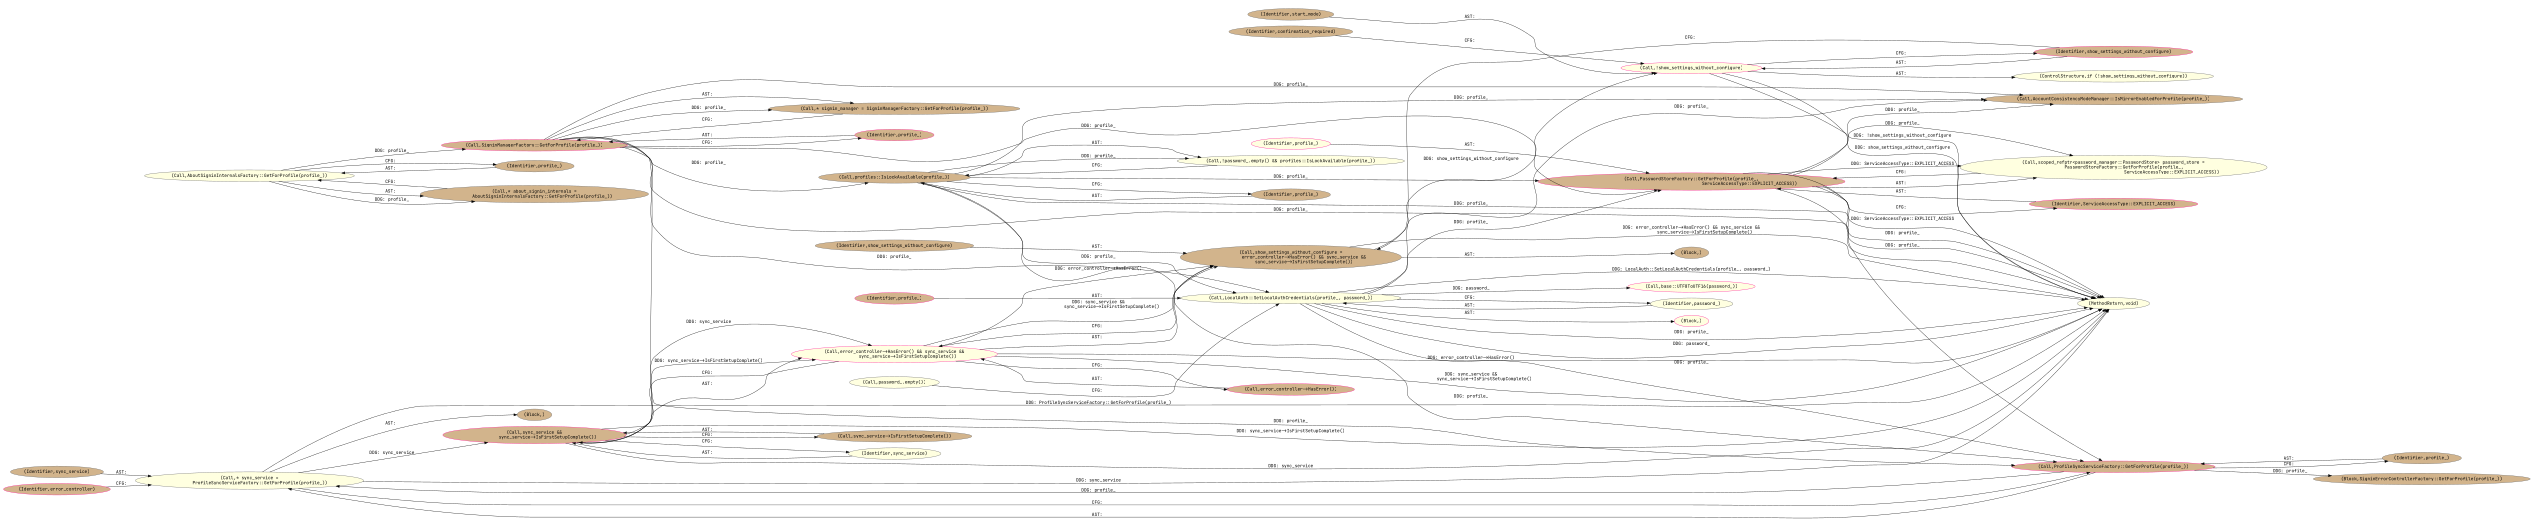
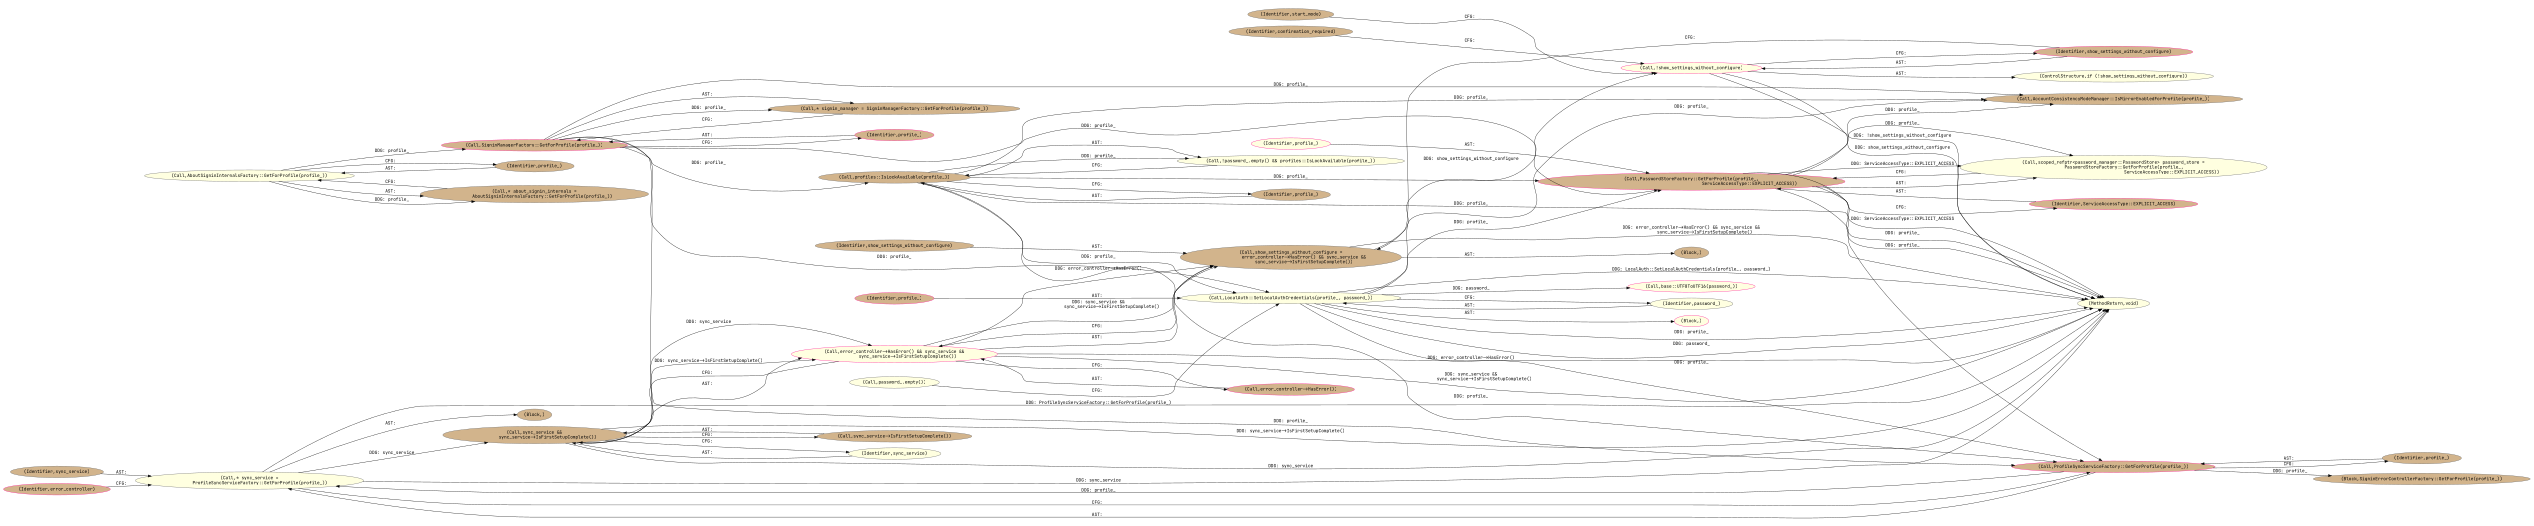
  digraph {
    fontname="JetBrains Mono"
    rankdir=LR
    node [color=gray40 fillcolor=tan fontname="JetBrains Mono" style=filled]
    edge [fontname="JetBrains Mono"]
    n1 [fillcolor=lightyellow label="(Call,* sync_service =\n        ProfileSyncServiceFactory::GetForProfile(profile_))"]
    n2 [color=deeppink label="(Call,ProfileSyncServiceFactory::GetForProfile(profile_))"]
-   n3 [color=deeppink label="(Call,sync_service &&\n          sync_service->IsFirstSetupComplete())"]
+   n3 [label="(Call,sync_service &&\n          sync_service->IsFirstSetupComplete())"]
    n4 [label="(Block,)"]
    n5 [fillcolor=lightyellow label="(MethodReturn,void)"]
    n6 [label="(Identifier,profile_)"]
    n7 [label="(Block,SigninErrorControllerFactory::GetForProfile(profile_))"]
    n8 [color=deeppink fillcolor=lightyellow label="(Call,error_controller->HasError() && sync_service &&\n          sync_service->IsFirstSetupComplete())"]
    n9 [label="(Call,sync_service->IsFirstSetupComplete())"]
    n10 [fillcolor=lightyellow label="(Identifier,sync_service)"]
    n11 [color=deeppink label="(Call,PasswordStoreFactory::GetForProfile(profile_,\n                                            ServiceAccessType::EXPLICIT_ACCESS))"]
    n12 [label="(Call,AccountConsistencyModeManager::IsMirrorEnabledForProfile(profile_))"]
    n13 [fillcolor=lightyellow label="(Call,scoped_refptr<password_manager::PasswordStore> password_store =\n        PasswordStoreFactory::GetForProfile(profile_,\n                                            ServiceAccessType::EXPLICIT_ACCESS))"]
    n14 [color=deeppink label="(Identifier,ServiceAccessType::EXPLICIT_ACCESS)"]
    n15 [label="(Call,profiles::IsLockAvailable(profile_))"]
    n16 [fillcolor=lightyellow label="(Call,LocalAuth::SetLocalAuthCredentials(profile_, password_))"]
    n17 [label="(Identifier,profile_)"]
    n18 [fillcolor=lightyellow label="(Call,!password_.empty() && profiles::IsLockAvailable(profile_))"]
    n19 [color=deeppink fillcolor=lightyellow label="(Call,base::UTF8ToUTF16(password_))"]
    n20 [fillcolor=lightyellow label="(Identifier,password_)"]
    n21 [color=deeppink fillcolor=lightyellow label="(Block,)"]
    n22 [color=deeppink label="(Call,SigninManagerFactory::GetForProfile(profile_))"]
    n23 [label="(Call,* signin_manager = SigninManagerFactory::GetForProfile(profile_))"]
    n24 [color=deeppink label="(Identifier,profile_)"]
    n25 [fillcolor=lightyellow label="(Call,AboutSigninInternalsFactory::GetForProfile(profile_))"]
    n26 [label="(Call,* about_signin_internals =\n      AboutSigninInternalsFactory::GetForProfile(profile_))"]
    n27 [label="(Identifier,profile_)"]
    n28 [label="(Call,show_settings_without_configure =\n          error_controller->HasError() && sync_service &&\n          sync_service->IsFirstSetupComplete())"]
    n29 [color=deeppink label="(Call,error_controller->HasError())"]
    n30 [color=deeppink fillcolor=lightyellow label="(Call,!show_settings_without_configure)"]
    n31 [label="(Block,)"]
    n32 [color=deeppink label="(Identifier,show_settings_without_configure)"]
    n33 [fillcolor=lightyellow label="(ControlStructure,if (!show_settings_without_configure))"]
    n34 [label="(Identifier,show_settings_without_configure)"]
    n35 [color=deeppink label="(Identifier,profile_)"]
    n36 [color=deeppink fillcolor=lightyellow label="(Identifier,profile_)"]
    n37 [label="(Identifier,sync_service)"]
    n38 [label="(Identifier,start_mode)"]
    n39 [label="(Identifier,confirmation_required)"]
    n40 [fillcolor=lightyellow label="(Call,password_.empty())"]
    n41 [color=deeppink label="(Identifier,error_controller)"]
    n1 -> n2 [label="CFG: "]
    n1 -> n3 [label="DDG: sync_service"]
    n1 -> n4 [label="AST: "]
    n1 -> n5 [label="DDG: ProfileSyncServiceFactory::GetForProfile(profile_)"]
    n1 -> n5 [label="DDG: sync_service"]
    n2 -> n1 [label="AST: "]
    n2 -> n1 [label="DDG: profile_"]
    n2 -> n6 [label="CFG: "]
    n2 -> n7 [label="DDG: profile_"]
    n3 -> n5 [label="DDG: sync_service->IsFirstSetupComplete()"]
    n3 -> n5 [label="DDG: sync_service"]
    n3 -> n8 [label="AST: "]
    n3 -> n8 [label="DDG: sync_service"]
    n3 -> n8 [label="DDG: sync_service->IsFirstSetupComplete()"]
    n3 -> n9 [label="CFG: "]
    n3 -> n10 [label="CFG: "]
    n6 -> n2 [label="AST: "]
    n8 -> n3 [label="CFG: "]
    n8 -> n5 [label="DDG: error_controller->HasError()"]
    n8 -> n5 [label="DDG: sync_service &&\n          sync_service->IsFirstSetupComplete()"]
    n8 -> n28 [label="AST: "]
    n8 -> n28 [label="DDG: error_controller->HasError()"]
    n8 -> n28 [label="DDG: sync_service &&\n          sync_service->IsFirstSetupComplete()"]
    n8 -> n29 [label="CFG: "]
    n9 -> n3 [label="AST: "]
    n10 -> n3 [label="AST: "]
    n11 -> n2 [label="DDG: profile_"]
    n11 -> n5 [label="DDG: ServiceAccessType::EXPLICIT_ACCESS"]
    n11 -> n5 [label="DDG: profile_"]
    n11 -> n12 [label="DDG: profile_"]
    n11 -> n13 [label="AST: "]
    n11 -> n13 [label="DDG: profile_"]
    n11 -> n13 [label="DDG: ServiceAccessType::EXPLICIT_ACCESS"]
    n11 -> n14 [label="CFG: "]
    n13 -> n11 [label="CFG: "]
    n14 -> n11 [label="AST: "]
    n15 -> n2 [label="DDG: profile_"]
    n15 -> n5 [label="DDG: profile_"]
    n15 -> n11 [label="DDG: profile_"]
    n15 -> n12 [label="DDG: profile_"]
    n15 -> n16 [label="DDG: profile_"]
    n15 -> n17 [label="CFG: "]
    n15 -> n18 [label="AST: "]
    n15 -> n18 [label="DDG: profile_"]
    n16 -> n2 [label="DDG: profile_"]
    n16 -> n5 [label="DDG: LocalAuth::SetLocalAuthCredentials(profile_, password_)"]
    n16 -> n5 [label="DDG: profile_"]
    n16 -> n5 [label="DDG: password_"]
    n16 -> n11 [label="DDG: profile_"]
    n16 -> n12 [label="DDG: profile_"]
    n16 -> n19 [label="DDG: password_"]
    n16 -> n20 [label="CFG: "]
    n16 -> n21 [label="AST: "]
    n17 -> n15 [label="AST: "]
    n18 -> n15 [label="CFG: "]
    n20 -> n16 [label="AST: "]
    n22 -> n2 [label="DDG: profile_"]
-   n22 -> n5 [label="DDG: profile_"]
    n22 -> n11 [label="DDG: profile_"]
    n22 -> n12 [label="DDG: profile_"]
    n22 -> n15 [label="DDG: profile_"]
    n22 -> n16 [label="DDG: profile_"]
    n22 -> n23 [label="AST: "]
    n22 -> n23 [label="DDG: profile_"]
    n22 -> n24 [label="CFG: "]
    n23 -> n22 [label="CFG: "]
    n24 -> n22 [label="AST: "]
    n25 -> n22 [label="DDG: profile_"]
    n25 -> n26 [label="AST: "]
    n25 -> n26 [label="DDG: profile_"]
    n25 -> n27 [label="CFG: "]
    n26 -> n25 [label="CFG: "]
    n27 -> n25 [label="AST: "]
    n28 -> n5 [label="DDG: error_controller->HasError() && sync_service &&\n          sync_service->IsFirstSetupComplete()"]
    n28 -> n8 [label="CFG: "]
    n28 -> n30 [label="DDG: show_settings_without_configure"]
    n28 -> n31 [label="AST: "]
    n29 -> n8 [label="AST: "]
    n30 -> n5 [label="DDG: !show_settings_without_configure"]
    n30 -> n5 [label="DDG: show_settings_without_configure"]
    n30 -> n32 [label="CFG: "]
    n30 -> n33 [label="AST: "]
    n32 -> n28 [label="CFG: "]
    n32 -> n30 [label="AST: "]
    n34 -> n28 [label="AST: "]
    n35 -> n16 [label="AST: "]
    n36 -> n11 [label="AST: "]
    n37 -> n1 [label="AST: "]
-   n38 -> n30 [label="AST: "]
+   n38 -> n30 [label="CFG: "]
    n39 -> n30 [label="CFG: "]
    n40 -> n16 [label="CFG: "]
    n41 -> n1 [label="CFG: "]
  }
